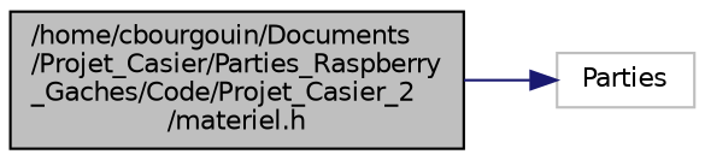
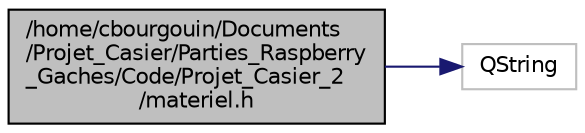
  digraph {
    rankdir=LR
    node [fontname=Helvetica fontsize=10 shape=record style=filled]
    n1 [color=black fillcolor=grey75 fontcolor=black height=0.2 label="/home/cbourgouin/Documents\l/Projet_Casier/Parties_Raspberry\l_Gaches/Code/Projet_Casier_2\l/materiel.h" width=0.4]
-   n2 [color=grey75 fillcolor=white height=0.2 label=Parties width=0.4]
+   n2 [color=grey75 fillcolor=white height=0.2 label=QString width=0.4]
    n1 -> n2 [color=midnightblue fontname=Helvetica fontsize=10 labelfontname=Helvetica labelfontsize=10 style=solid]
  }
